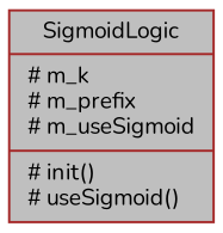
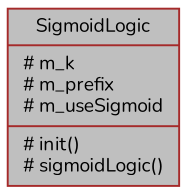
  digraph {
    fontname=Nunito
-   n1 [color=brown fillcolor=grey75 fontcolor=black fontname=Nunito fontsize=10 height=0.2 label="{SigmoidLogic\n|# m_k\l# m_prefix\l# m_useSigmoid\l|# init()\l# useSigmoid()\l}" shape=record style=filled width=0.4]
+   n1 [color=brown fillcolor=grey75 fontcolor=black fontname=Nunito fontsize=10 height=0.2 label="{SigmoidLogic\n|# m_k\l# m_prefix\l# m_useSigmoid\l|# init()\l# sigmoidLogic()\l}" shape=record style=filled width=0.4]
  }
